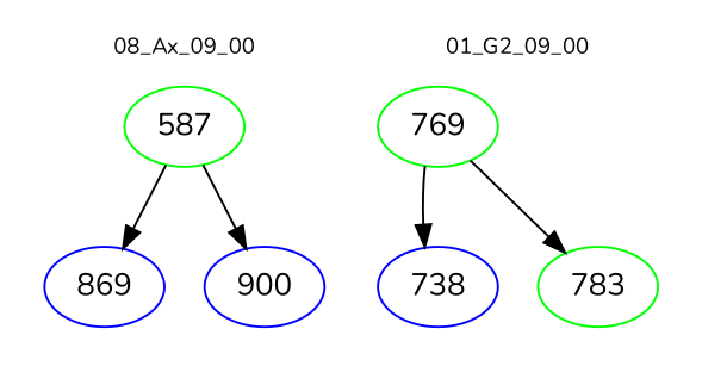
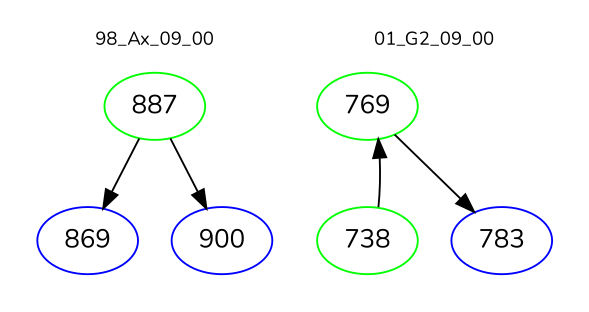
  digraph {
    fontname=Nunito
    node [color=green fontname=Nunito]
    edge [color=black fontname=Nunito]
-   n1 [label=587]
+   n1 [label=887]
    n2 [color=blue label=869]
    n3 [color=blue label=900]
    n4 [label=769]
-   n5 [color=blue label=738]
-   n6 [label=783]
+   n5 [label=738]
+   n6 [color=blue label=783]
    subgraph cluster_1 {
      color=white
      fontsize=10
-     label="08_Ax_09_00"
+     label="98_Ax_09_00"
      n1
      n2
      n3
    }
    subgraph cluster_2 {
      color=white
      fontsize=10
      label="01_G2_09_00"
      n4
      n5
      n6
    }
    n1 -> n2
    n1 -> n3
-   n4 -> n5
+   n5 -> n4
    n4 -> n6
  }
